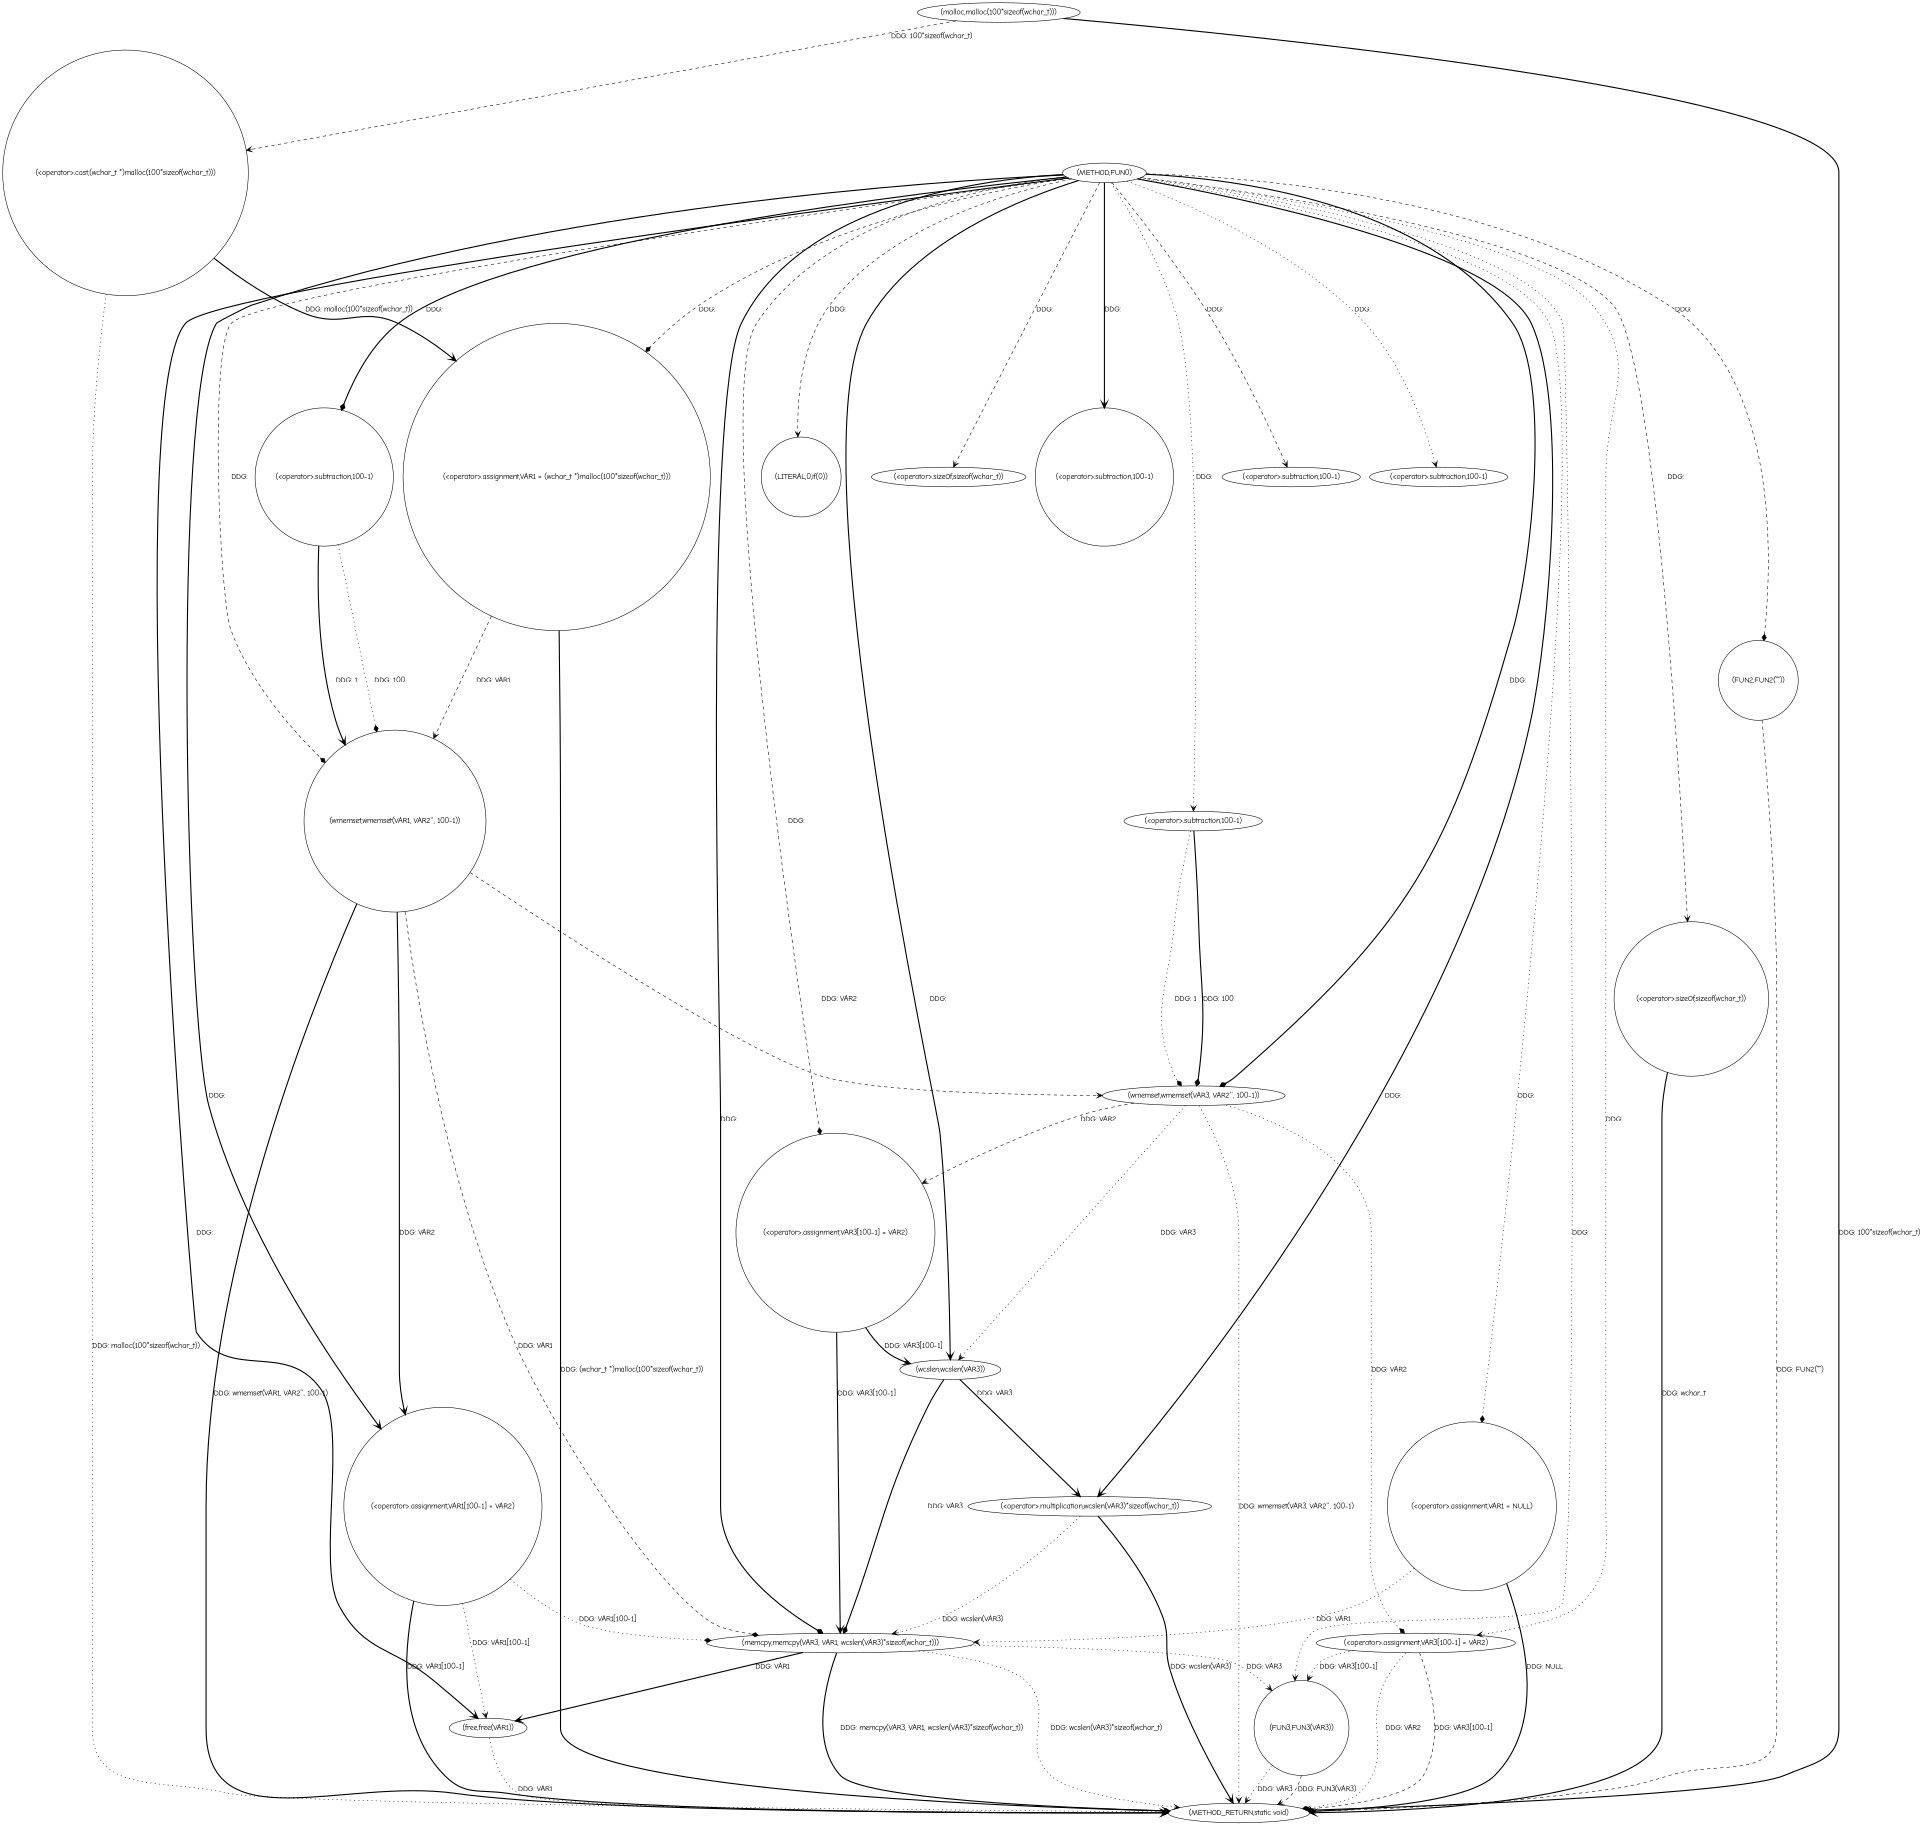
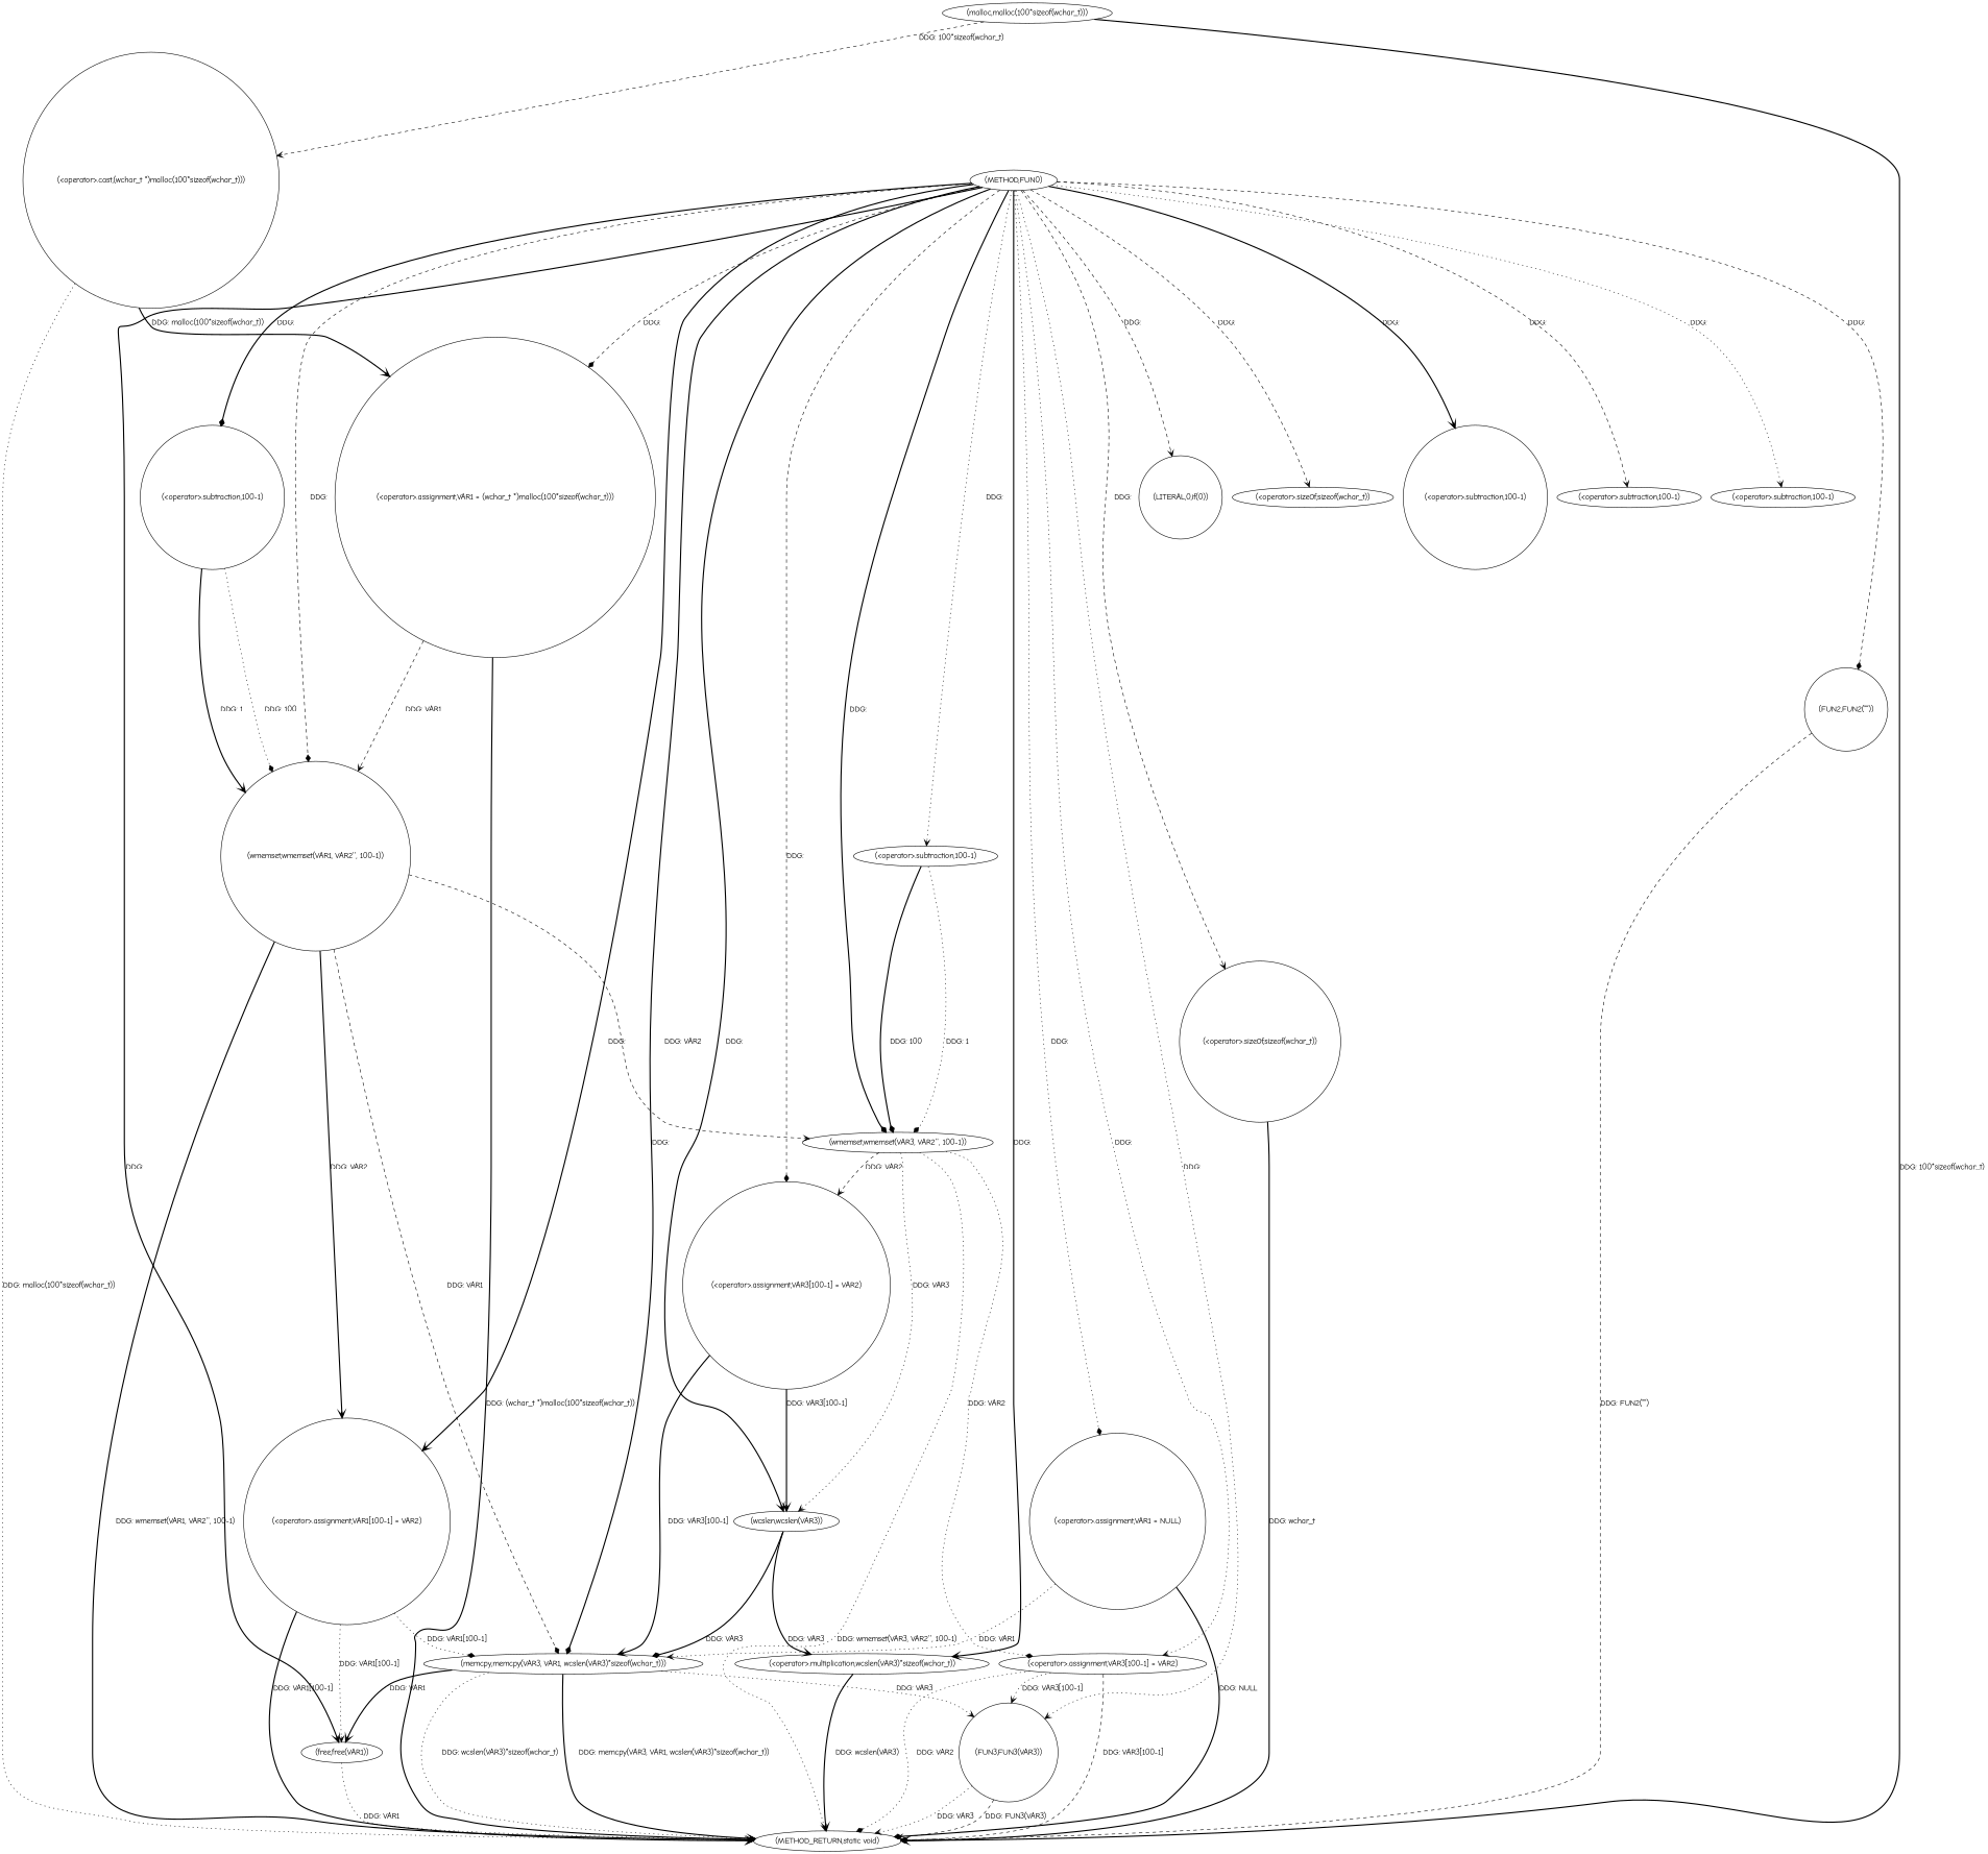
  digraph {
    fontname="Comic Neue"
    node [fontname="Comic Neue" shape=ellipse]
    edge [arrowhead=vee fontname="Comic Neue" style=bold]
    n1 [label="(METHOD,FUN0)"]
    n2 [label="(<operator>.assignment,VAR1 = NULL)" shape=circle]
    n3 [label="(LITERAL,0,if(0))" shape=circle]
    n4 [label="(FUN2,FUN2(\"\"))" shape=circle]
    n5 [label="(<operator>.assignment,VAR1 = (wchar_t *)malloc(100*sizeof(wchar_t)))" shape=circle]
    n6 [label="(<operator>.sizeOf,sizeof(wchar_t))"]
    n7 [label="(wmemset,wmemset(VAR1, VAR2'', 100-1))" shape=circle]
    n8 [label="(<operator>.subtraction,100-1)" shape=circle]
    n9 [label="(<operator>.assignment,VAR1[100-1] = VAR2)" shape=circle]
    n10 [label="(<operator>.subtraction,100-1)" shape=circle]
    n11 [label="(wmemset,wmemset(VAR3, VAR2'', 100-1))"]
    n12 [label="(<operator>.subtraction,100-1)"]
    n13 [label="(<operator>.assignment,VAR3[100-1] = VAR2)" shape=circle]
    n14 [label="(<operator>.subtraction,100-1)"]
    n15 [label="(memcpy,memcpy(VAR3, VAR1, wcslen(VAR3)*sizeof(wchar_t)))"]
    n16 [label="(<operator>.multiplication,wcslen(VAR3)*sizeof(wchar_t))"]
    n17 [label="(wcslen,wcslen(VAR3))"]
    n18 [label="(<operator>.sizeOf,sizeof(wchar_t))" shape=circle]
    n19 [label="(<operator>.assignment,VAR3[100-1] = VAR2)"]
    n20 [label="(<operator>.subtraction,100-1)"]
    n21 [label="(FUN3,FUN3(VAR3))" shape=circle]
    n22 [label="(free,free(VAR1))"]
    n23 [label="(METHOD_RETURN,static void)"]
    n24 [label="(<operator>.cast,(wchar_t *)malloc(100*sizeof(wchar_t)))" shape=circle]
    n25 [label="(malloc,malloc(100*sizeof(wchar_t)))"]
    n1 -> n2 [arrowhead=diamond label="DDG: " style=dotted]
    n1 -> n3 [label="DDG: " style=dashed]
    n1 -> n4 [arrowhead=diamond label="DDG: " style=dashed]
    n1 -> n5 [arrowhead=diamond label="DDG: " style=dashed]
    n1 -> n6 [label="DDG: " style=dashed]
    n1 -> n7 [arrowhead=diamond label="DDG: " style=dashed]
    n1 -> n8 [arrowhead=diamond label="DDG: "]
    n1 -> n9 [label="DDG: "]
    n1 -> n10 [label="DDG: "]
    n1 -> n11 [arrowhead=diamond label="DDG: "]
    n1 -> n12 [label="DDG: " style=dotted]
    n1 -> n13 [arrowhead=diamond label="DDG: " style=dashed]
    n1 -> n14 [label="DDG: " style=dashed]
    n1 -> n15 [arrowhead=diamond label="DDG: "]
    n1 -> n16 [label="DDG: "]
    n1 -> n17 [label="DDG: "]
    n1 -> n18 [label="DDG: " style=dashed]
    n1 -> n19 [label="DDG: " style=dotted]
    n1 -> n20 [label="DDG: " style=dotted]
    n1 -> n21 [label="DDG: " style=dotted]
    n1 -> n22 [label="DDG: "]
    n2 -> n15 [label="DDG: VAR1" style=dotted]
    n2 -> n23 [arrowhead=diamond label="DDG: NULL"]
    n4 -> n23 [arrowhead=diamond label="DDG: FUN2(\"\")" style=dashed]
    n5 -> n7 [label="DDG: VAR1" style=dashed]
    n5 -> n23 [arrowhead=diamond label="DDG: (wchar_t *)malloc(100*sizeof(wchar_t))"]
    n7 -> n9 [label="DDG: VAR2"]
    n7 -> n11 [label="DDG: VAR2" style=dashed]
    n7 -> n15 [arrowhead=diamond label="DDG: VAR1" style=dashed]
    n7 -> n23 [label="DDG: wmemset(VAR1, VAR2'', 100-1)"]
    n8 -> n7 [arrowhead=diamond label="DDG: 100" style=dotted]
    n8 -> n7 [label="DDG: 1"]
    n9 -> n15 [arrowhead=diamond label="DDG: VAR1[100-1]" style=dotted]
    n9 -> n22 [label="DDG: VAR1[100-1]" style=dotted]
    n9 -> n23 [label="DDG: VAR1[100-1]"]
    n11 -> n13 [label="DDG: VAR2" style=dashed]
    n11 -> n17 [label="DDG: VAR3" style=dotted]
    n11 -> n19 [arrowhead=diamond label="DDG: VAR2" style=dotted]
    n11 -> n23 [label="DDG: wmemset(VAR3, VAR2'', 100-1)" style=dotted]
    n12 -> n11 [arrowhead=diamond label="DDG: 100"]
    n12 -> n11 [arrowhead=diamond label="DDG: 1" style=dotted]
    n13 -> n15 [label="DDG: VAR3[100-1]"]
    n13 -> n17 [label="DDG: VAR3[100-1]"]
    n15 -> n21 [label="DDG: VAR3" style=dotted]
    n15 -> n22 [label="DDG: VAR1"]
    n15 -> n23 [label="DDG: wcslen(VAR3)*sizeof(wchar_t)" style=dotted]
    n15 -> n23 [label="DDG: memcpy(VAR3, VAR1, wcslen(VAR3)*sizeof(wchar_t))"]
-   n16 -> n15 [label="DDG: wcslen(VAR3)" style=dotted]
    n16 -> n23 [label="DDG: wcslen(VAR3)"]
    n17 -> n15 [arrowhead=diamond label="DDG: VAR3"]
    n17 -> n16 [label="DDG: VAR3"]
    n18 -> n23 [label="DDG: wchar_t"]
    n19 -> n21 [label="DDG: VAR3[100-1]" style=dotted]
    n19 -> n23 [label="DDG: VAR3[100-1]" style=dashed]
    n19 -> n23 [arrowhead=diamond label="DDG: VAR2" style=dotted]
    n21 -> n23 [label="DDG: VAR3" style=dotted]
    n21 -> n23 [label="DDG: FUN3(VAR3)" style=dashed]
    n22 -> n23 [arrowhead=diamond label="DDG: VAR1" style=dotted]
    n24 -> n5 [label="DDG: malloc(100*sizeof(wchar_t))"]
    n24 -> n23 [arrowhead=diamond label="DDG: malloc(100*sizeof(wchar_t))" style=dotted]
    n25 -> n23 [arrowhead=diamond label="DDG: 100*sizeof(wchar_t)"]
    n25 -> n24 [label="DDG: 100*sizeof(wchar_t)" style=dashed]
  }
